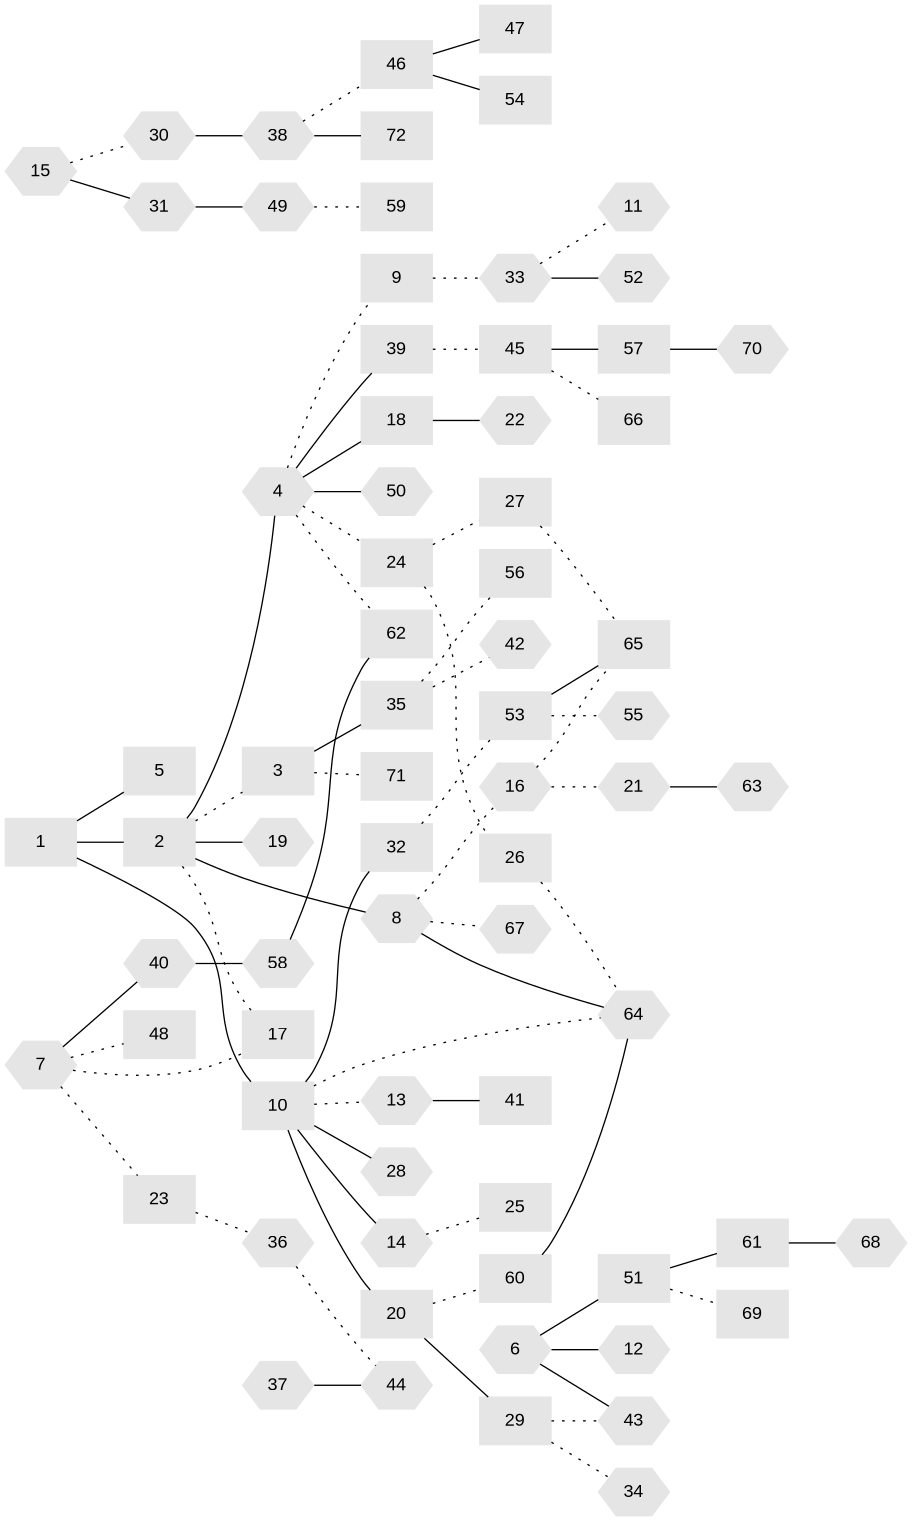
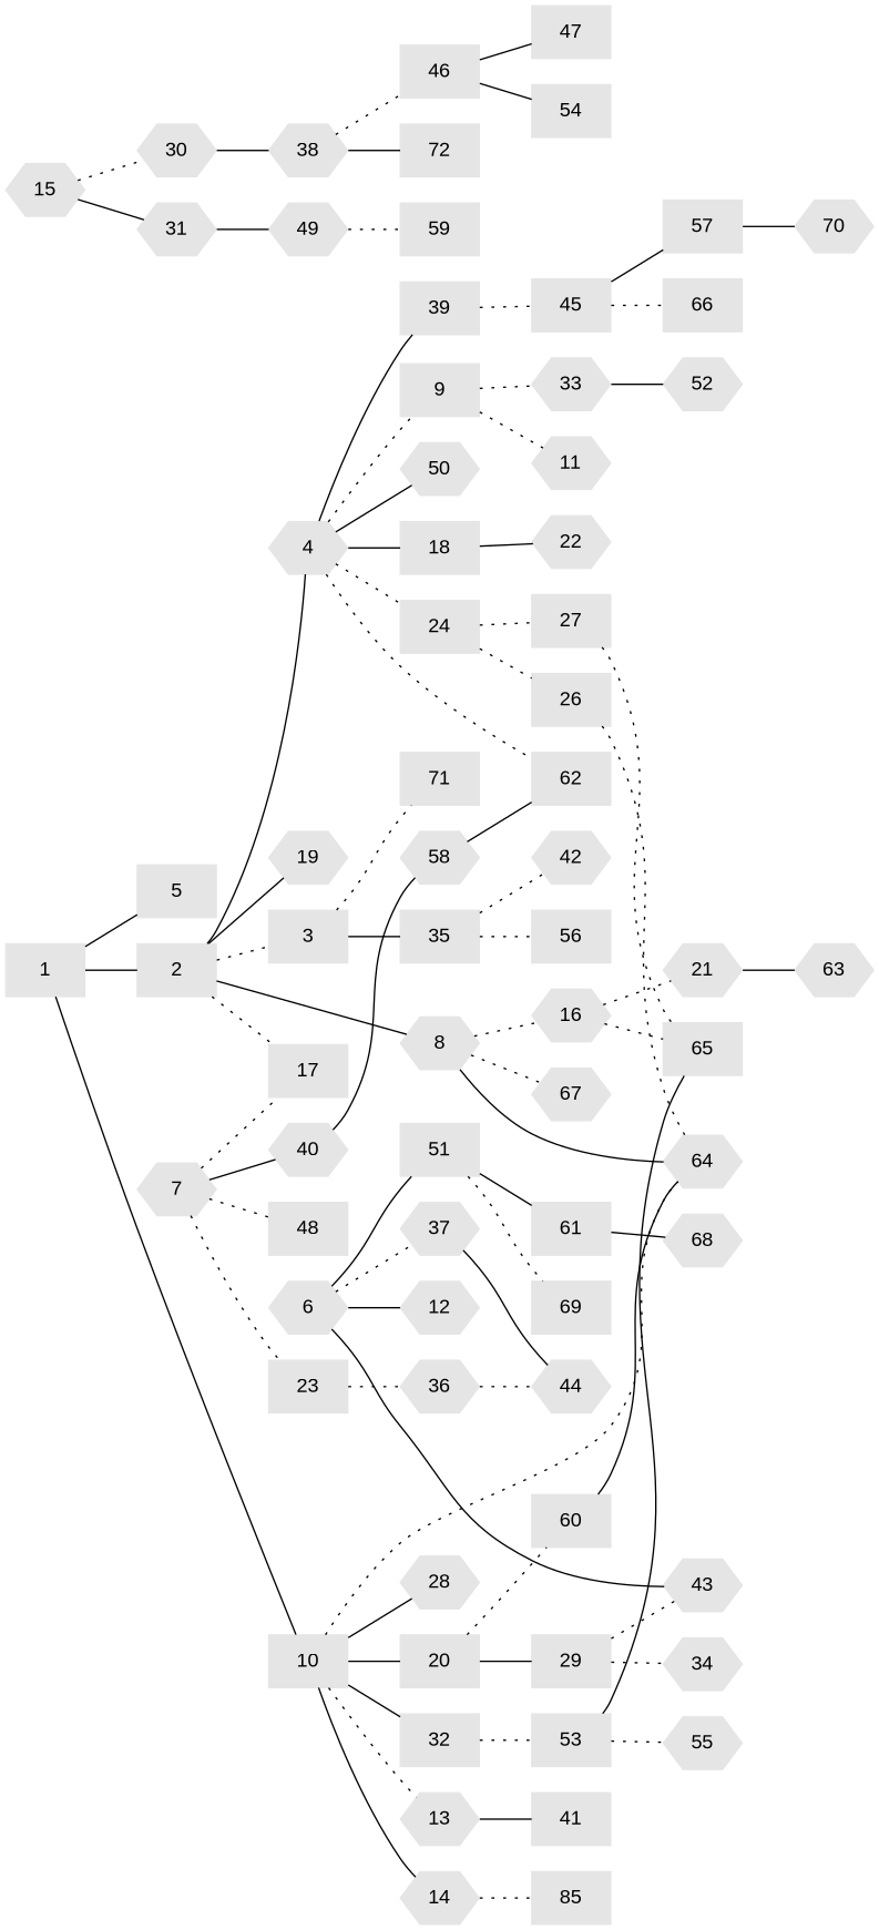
  graph {
    fontname="Liberation Sans"
    rankdir=LR
    node [color=gray90 fontname="Liberation Sans" shape=box style=filled]
    edge [fontname="Liberation Sans" style=solid]
    1
    2
    5
    10
    3
    4 [shape=hexagon]
    8 [shape=hexagon]
    17
    19 [shape=hexagon]
    64 [shape=hexagon]
    13 [shape=hexagon]
    14 [shape=hexagon]
    20
    28 [shape=hexagon]
    32
    35
    71
    9
    18
    24
    39
    50 [shape=hexagon]
    62
    16 [shape=hexagon]
    67 [shape=hexagon]
    7 [shape=hexagon]
    23
    40 [shape=hexagon]
    48
    42 [shape=hexagon]
    56
    11 [shape=hexagon]
    33 [shape=hexagon]
    22 [shape=hexagon]
    26
    27
    45
    6 [shape=hexagon]
    12 [shape=hexagon]
    37 [shape=hexagon]
    43 [shape=hexagon]
    51
    44 [shape=hexagon]
    61
    69
    36 [shape=hexagon]
    58 [shape=hexagon]
    21 [shape=hexagon]
    65
    52 [shape=hexagon]
    41
-   25
+   25 [label=85]
    29
    60
    53
    15 [shape=hexagon]
    30 [shape=hexagon]
    31 [shape=hexagon]
    38 [shape=hexagon]
    49 [shape=hexagon]
    63 [shape=hexagon]
    34 [shape=hexagon]
    46
    72
    59
    55 [shape=hexagon]
    47
    54
    57
    66
    70 [shape=hexagon]
    68 [shape=hexagon]
    1 -- 2
    1 -- 5
    1 -- 10
    2 -- 3 [style=dotted]
    2 -- 4
    2 -- 8
    2 -- 17 [style=dotted]
    2 -- 19
    10 -- 64 [style=dotted]
    10 -- 13 [style=dotted]
    10 -- 14
    10 -- 20
    10 -- 28
    10 -- 32
    3 -- 35
    3 -- 71 [style=dotted]
    4 -- 9 [style=dotted]
    4 -- 18
    4 -- 24 [style=dotted]
    4 -- 39
    4 -- 50
    4 -- 62 [style=dotted]
    8 -- 64
    8 -- 16 [style=dotted]
    8 -- 67 [style=dotted]
    13 -- 41
    14 -- 25 [style=dotted]
    20 -- 29
    20 -- 60 [style=dotted]
    32 -- 53 [style=dotted]
    35 -- 42 [style=dotted]
    35 -- 56 [style=dotted]
-   33 -- 11 [style=dotted]
+   9 -- 11 [style=dotted]
    9 -- 33 [style=dotted]
    18 -- 22
    24 -- 26 [style=dotted]
    24 -- 27 [style=dotted]
    39 -- 45 [style=dotted]
    16 -- 21 [style=dotted]
    16 -- 65 [style=dotted]
    7 -- 17 [style=dotted]
    7 -- 23 [style=dotted]
    7 -- 40
    7 -- 48 [style=dotted]
    23 -- 36 [style=dotted]
    40 -- 58
    33 -- 52
    26 -- 64 [style=dotted]
    27 -- 65 [style=dotted]
    45 -- 57
    45 -- 66 [style=dotted]
    6 -- 12
+   6 -- 37 [style=dotted]
    6 -- 43
    6 -- 51
    37 -- 44
    51 -- 61
    51 -- 69 [style=dotted]
    61 -- 68
    36 -- 44 [style=dotted]
    58 -- 62
    21 -- 63
    29 -- 43 [style=dotted]
    29 -- 34 [style=dotted]
    60 -- 64
    53 -- 65
    53 -- 55 [style=dotted]
    15 -- 30 [style=dotted]
    15 -- 31
    30 -- 38
    31 -- 49
    38 -- 46 [style=dotted]
    38 -- 72
    49 -- 59 [style=dotted]
    46 -- 47
    46 -- 54
    57 -- 70
  }
